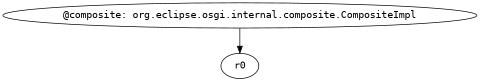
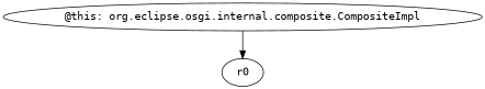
  digraph {
    fontname="DejaVu Sans Mono"
    node [fontname="DejaVu Sans Mono"]
-   n1 [label="@composite: org.eclipse.osgi.internal.composite.CompositeImpl"]
+   n1 [label="@this: org.eclipse.osgi.internal.composite.CompositeImpl"]
    n2 [label=r0]
    n1 -> n2 [fontname="DejaVu Sans Mono"]
  }
